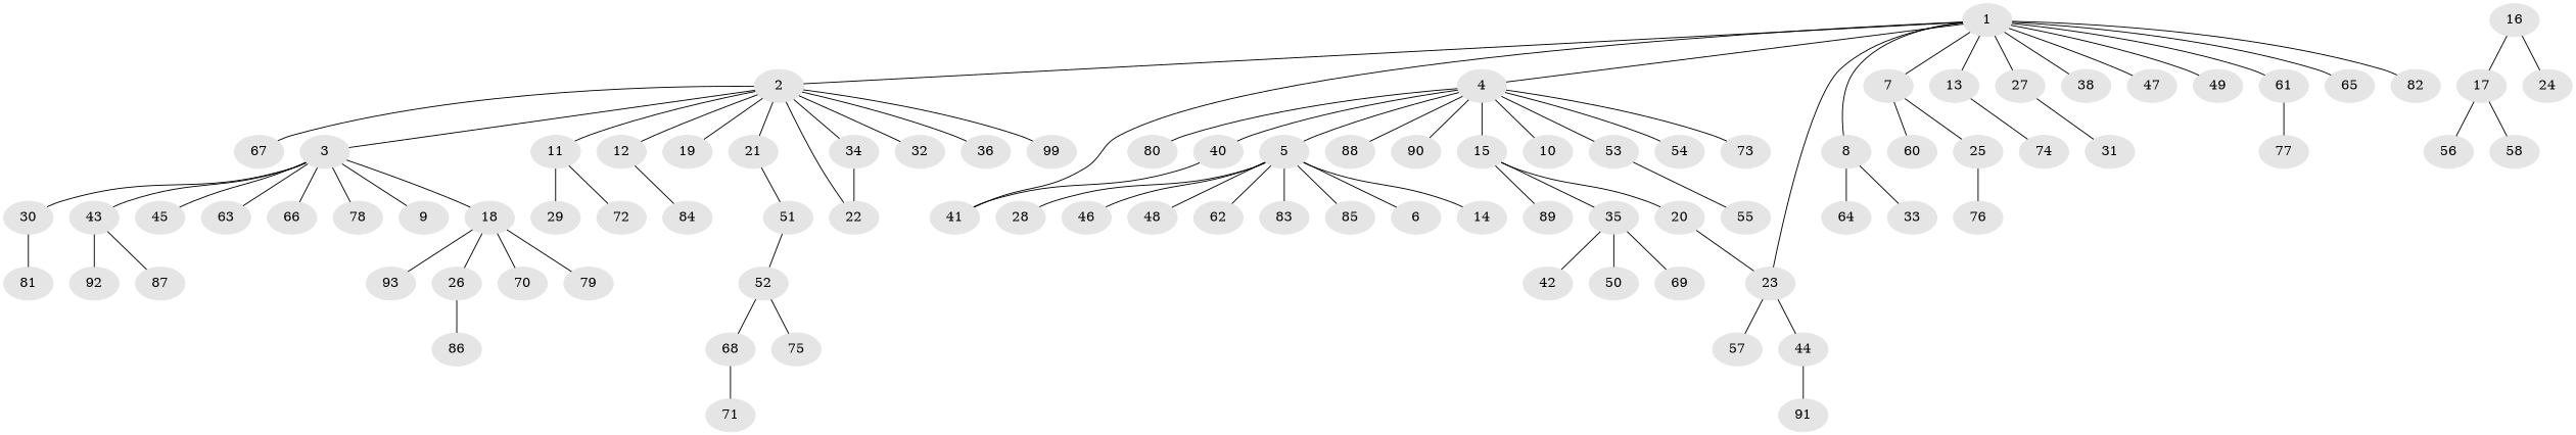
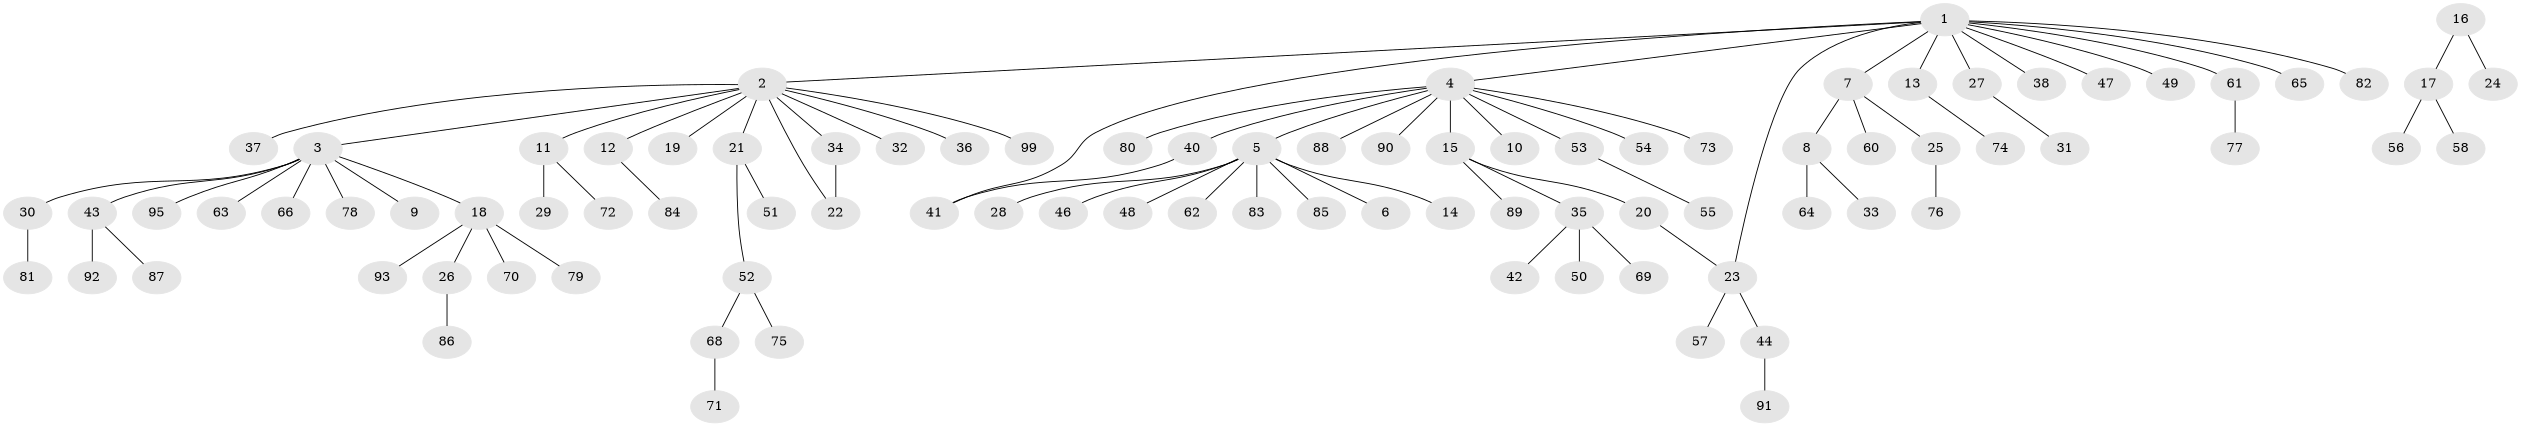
  graph {
    node [color=gray90 style=filled]
    1
    2
    4
    7
    8
    13
    23
    27
    38
    41
    47
    49
    61
    65
    82
    3
    11
    12
    19
    21
    22
    32
    34
    36
    n25 [label=99]
-   67
+   67 [label=37]
    5
    10
    15
    40
    53
    54
    73
    80
    88
    90
    25
    60
    33
    64
    74
    44
    57
    31
    77
    9
    18
    30
    43
-   45
+   45 [label=95]
    63
    66
    78
    29
    72
    84
    51
    52
    26
    70
    79
    93
    81
    87
    92
    6
    14
    28
    46
    48
    62
    83
    85
    20
    35
    89
    16
    17
    24
    55
    76
    42
    50
    69
    56
    58
    86
    68
    75
    91
    71
    1 -- 2
    1 -- 4
    1 -- 7
-   1 -- 8
+   7 -- 8
    1 -- 13
    1 -- 23
    1 -- 27
    1 -- 38
    1 -- 41
    1 -- 47
    1 -- 49
    1 -- 61
    1 -- 65
    1 -- 82
    2 -- 3
    2 -- 11
    2 -- 12
    2 -- 19
    2 -- 21
    2 -- 22
    2 -- 32
    2 -- 34
    2 -- 36
    2 -- n25
    2 -- 67
    4 -- 5
    4 -- 10
    4 -- 15
    4 -- 40
    4 -- 53
    4 -- 54
    4 -- 73
    4 -- 80
    4 -- 88
    4 -- 90
    7 -- 25
    7 -- 60
    8 -- 33
    8 -- 64
    13 -- 74
    23 -- 44
    23 -- 57
    27 -- 31
    61 -- 77
    3 -- 9
    3 -- 18
    3 -- 30
    3 -- 43
    3 -- 45
    3 -- 63
    3 -- 66
    3 -- 78
    11 -- 29
    11 -- 72
    12 -- 84
    21 -- 51
-   51 -- 52
+   21 -- 52
    34 -- 22
    5 -- 6
    5 -- 14
    5 -- 28
    5 -- 46
    5 -- 48
    5 -- 62
    5 -- 83
    5 -- 85
    15 -- 20
    15 -- 35
    15 -- 89
    40 -- 41
    53 -- 55
    25 -- 76
    44 -- 91
    18 -- 26
    18 -- 70
    18 -- 79
    18 -- 93
    30 -- 81
    43 -- 87
    43 -- 92
    52 -- 68
    52 -- 75
    26 -- 86
    20 -- 23
    35 -- 42
    35 -- 50
    35 -- 69
    16 -- 17
    16 -- 24
    17 -- 56
    17 -- 58
    68 -- 71
  }
